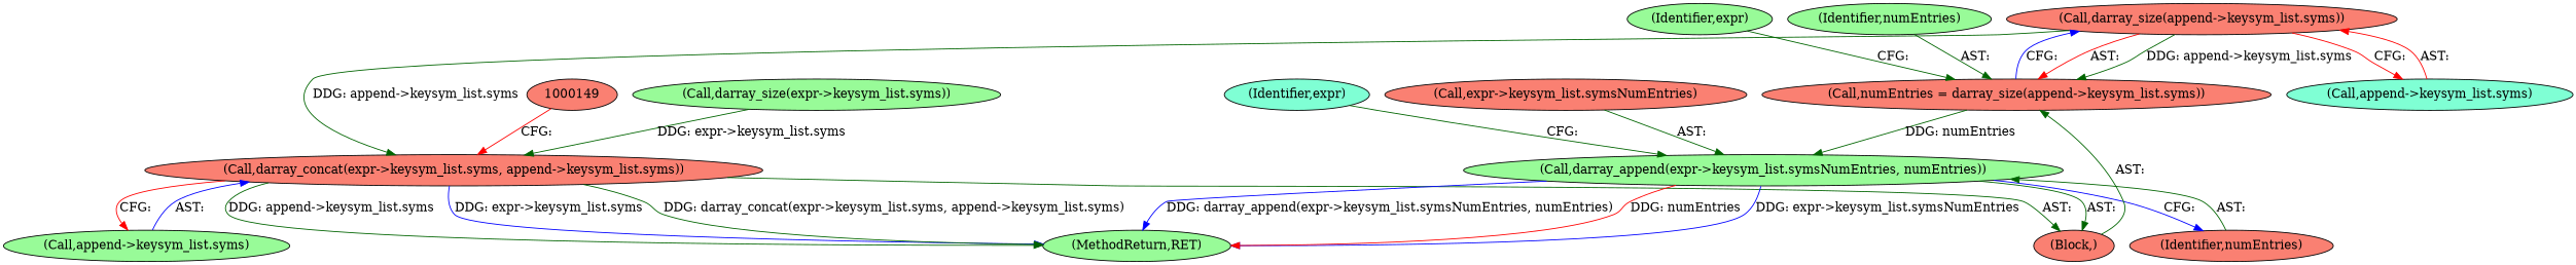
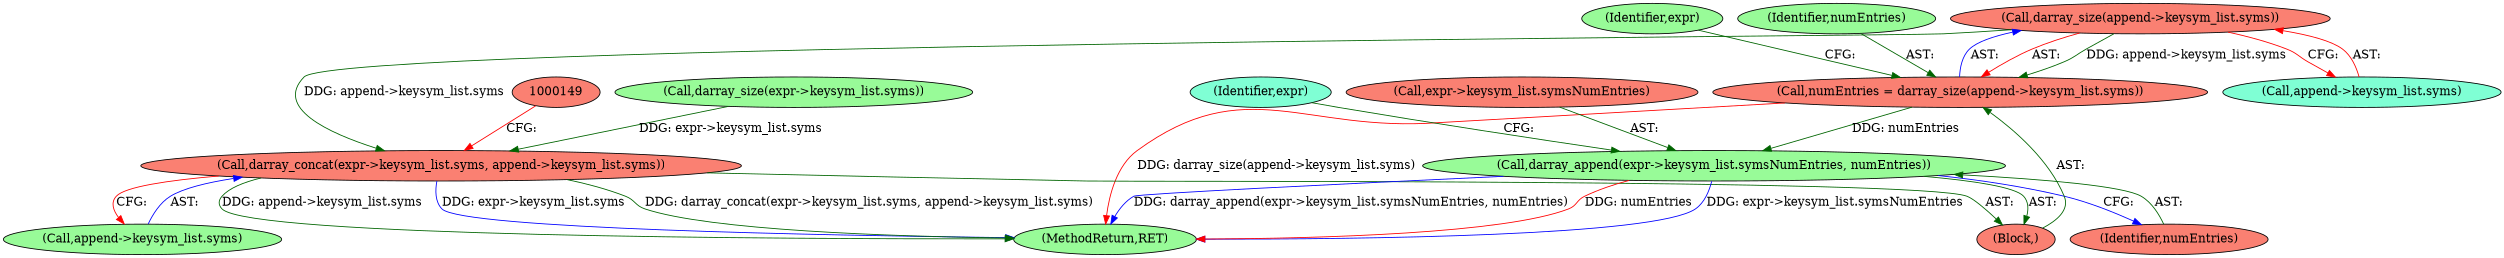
  digraph {
    node [fillcolor=salmon style=filled]
    edge [color=darkgreen]
    n1 [label="(Call,darray_size(append->keysym_list.syms))"]
    n2 [label="(Call,numEntries = darray_size(append->keysym_list.syms))"]
    n3 [label="(Call,darray_concat(expr->keysym_list.syms, append->keysym_list.syms))"]
    n4 [fillcolor=aquamarine label="(Call,append->keysym_list.syms)"]
    n5 [fillcolor=palegreen label="(Call,darray_append(expr->keysym_list.symsNumEntries, numEntries))"]
    n6 [fillcolor=palegreen label="(MethodReturn,RET)"]
    n7 [label="(Block,)"]
    n8 [fillcolor=palegreen label="(Call,append->keysym_list.syms)"]
    n9 [label="(Identifier,numEntries)"]
    n10 [fillcolor=palegreen label="(Call,darray_size(expr->keysym_list.syms))"]
    n11 [label="(Call,expr->keysym_list.symsNumEntries)"]
    n12 [fillcolor=palegreen label="(Identifier,expr)"]
    n13 [fillcolor=palegreen label="(Identifier,numEntries)"]
    n14 [fillcolor=aquamarine label="(Identifier,expr)"]
    1000149
    n1 -> n2 [color=red label="AST: "]
    n1 -> n2 [label="DDG: append->keysym_list.syms"]
    n1 -> n3 [label="DDG: append->keysym_list.syms"]
    n1 -> n4 [color=red label="CFG: "]
-   n2 -> n1 [color=blue label="CFG: "]
+   n2 -> n1 [color=blue label="AST: "]
    n2 -> n5 [label="DDG: numEntries"]
+   n2 -> n6 [color=red label="DDG: darray_size(append->keysym_list.syms)"]
    n3 -> n6 [label="DDG: append->keysym_list.syms"]
    n3 -> n6 [color=blue label="DDG: expr->keysym_list.syms"]
    n3 -> n6 [label="DDG: darray_concat(expr->keysym_list.syms, append->keysym_list.syms)"]
    n3 -> n7 [label="AST: "]
    n3 -> n8 [color=red label="CFG: "]
    n4 -> n1 [color=red label="AST: "]
    n5 -> n6 [color=blue label="DDG: expr->keysym_list.symsNumEntries"]
    n5 -> n6 [color=blue label="DDG: darray_append(expr->keysym_list.symsNumEntries, numEntries)"]
    n5 -> n6 [color=red label="DDG: numEntries"]
    n5 -> n7 [label="AST: "]
    n5 -> n9 [color=blue label="CFG: "]
    n7 -> n2 [label="AST: "]
    n8 -> n3 [color=blue label="AST: "]
    n9 -> n5 [label="AST: "]
    n10 -> n3 [label="DDG: expr->keysym_list.syms"]
    n11 -> n5 [label="AST: "]
    n12 -> n2 [label="CFG: "]
    n13 -> n2 [label="AST: "]
    n14 -> n5 [label="CFG: "]
    1000149 -> n3 [color=red label="CFG: "]
  }
